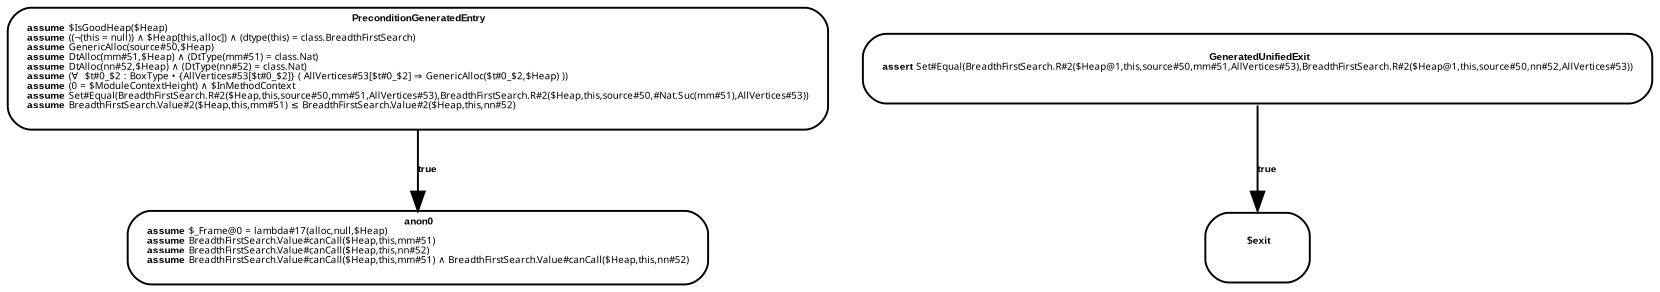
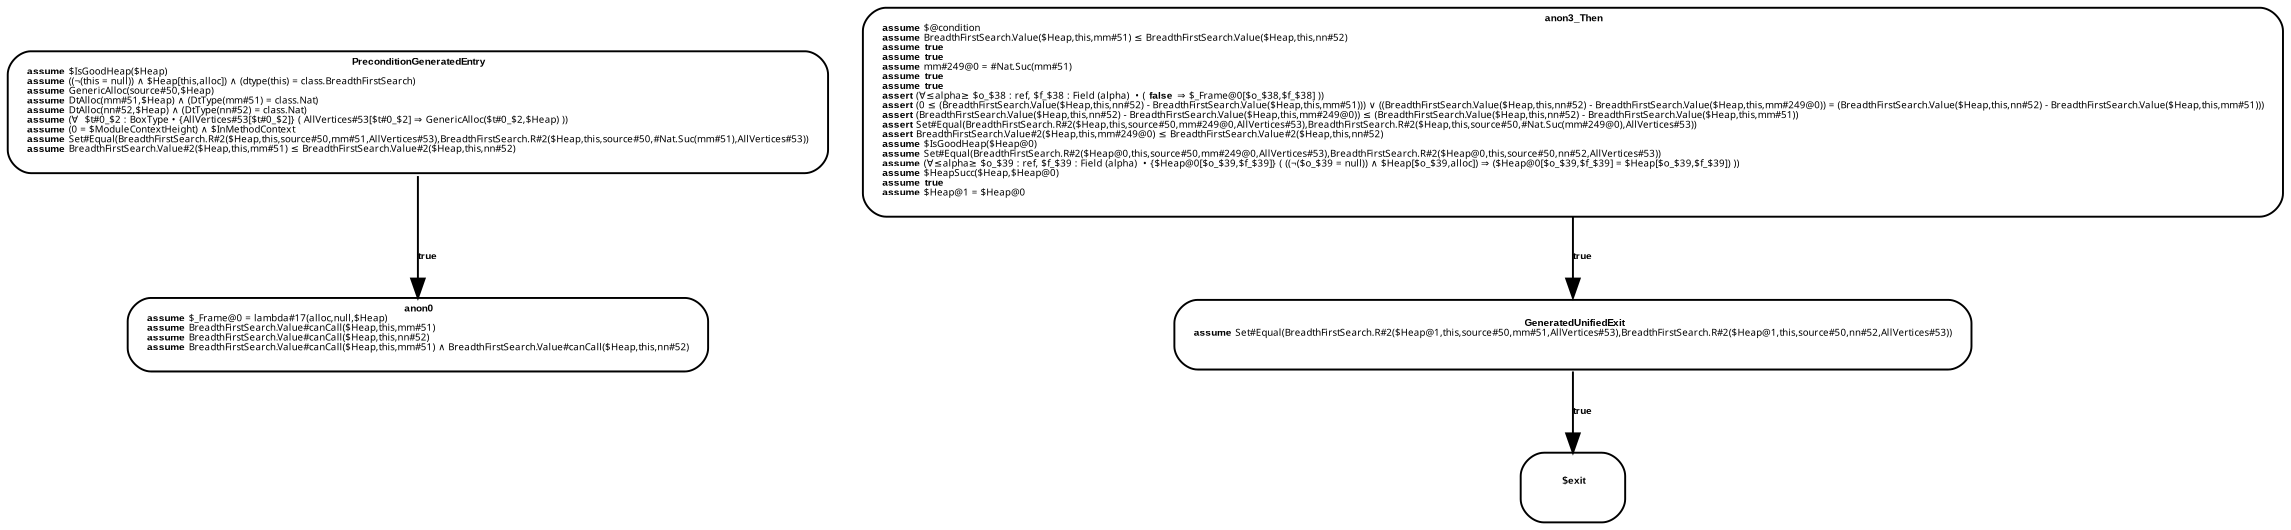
  digraph {
    fontname=Merriweather
    node [fontname=Merriweather fontsize=5 shape=box style=rounded]
    edge [fontname=Merriweather fontsize=5 headport=n tailport=s]
    n1 [label=<  		<FONT face="Arial Unicode MS"> 		<FONT face="Arial Bold">PreconditionGeneratedEntry</FONT>  <BR ALIGN="CENTER"/> 		<FONT face="Arial Bold">assume</FONT> $IsGoodHeap($Heap) <BR ALIGN="LEFT"/> 		<FONT face="Arial Bold">assume</FONT> ((&#172;(this = null)) &and; $Heap[this,alloc]) &and; (dtype(this) = class.BreadthFirstSearch) <BR ALIGN="LEFT"/> 		<FONT face="Arial Bold">assume</FONT> GenericAlloc(source#50,$Heap) <BR ALIGN="LEFT"/> 		<FONT face="Arial Bold">assume</FONT> DtAlloc(mm#51,$Heap) &and; (DtType(mm#51) = class.Nat) <BR ALIGN="LEFT"/> 		<FONT face="Arial Bold">assume</FONT> DtAlloc(nn#52,$Heap) &and; (DtType(nn#52) = class.Nat) <BR ALIGN="LEFT"/> 		<FONT face="Arial Bold">assume</FONT> (&forall;  $t#0_$2 : BoxType &bull; {AllVertices#53[$t#0_$2]} ( AllVertices#53[$t#0_$2] &rArr; GenericAlloc($t#0_$2,$Heap) )) <BR ALIGN="LEFT"/> 		<FONT face="Arial Bold">assume</FONT> (0 = $ModuleContextHeight) &and; $InMethodContext <BR ALIGN="LEFT"/> 		<FONT face="Arial Bold">assume</FONT> Set#Equal(BreadthFirstSearch.R#2($Heap,this,source#50,mm#51,AllVertices#53),BreadthFirstSearch.R#2($Heap,this,source#50,#Nat.Suc(mm#51),AllVertices#53)) <BR ALIGN="LEFT"/> 		<FONT face="Arial Bold">assume</FONT> BreadthFirstSearch.Value#2($Heap,this,mm#51) &le; BreadthFirstSearch.Value#2($Heap,this,nn#52) <BR ALIGN="LEFT"/> 		</FONT> 	>]
    n2 [label=<  		<FONT face="Arial Unicode MS"> 		<FONT face="Arial Bold">anon0</FONT>  <BR ALIGN="CENTER"/> 		<FONT face="Arial Bold">assume</FONT> $_Frame@0 = lambda#17(alloc,null,$Heap) <BR ALIGN="LEFT"/> 		<FONT face="Arial Bold">assume</FONT> BreadthFirstSearch.Value#canCall($Heap,this,mm#51) <BR ALIGN="LEFT"/> 		<FONT face="Arial Bold">assume</FONT> BreadthFirstSearch.Value#canCall($Heap,this,nn#52) <BR ALIGN="LEFT"/> 		<FONT face="Arial Bold">assume</FONT> BreadthFirstSearch.Value#canCall($Heap,this,mm#51) &and; BreadthFirstSearch.Value#canCall($Heap,this,nn#52) <BR ALIGN="LEFT"/> 		</FONT> 	>]
    n3 [label=<  		<FONT face="Arial Unicode MS"> 		<FONT face="Arial Bold">$exit</FONT>  <BR ALIGN="CENTER"/> 		</FONT> 	>]
-   n5 [label=<  		<FONT face="Arial Unicode MS"> 		<FONT face="Arial Bold">GeneratedUnifiedExit</FONT>  <BR ALIGN="CENTER"/> 		<FONT face="Arial Bold">assert</FONT> Set#Equal(BreadthFirstSearch.R#2($Heap@1,this,source#50,mm#51,AllVertices#53),BreadthFirstSearch.R#2($Heap@1,this,source#50,nn#52,AllVertices#53)) <BR ALIGN="LEFT"/> 		</FONT> 	>]
+   n4 [label=<  		<FONT face="Arial Unicode MS"> 		<FONT face="Arial Bold">anon3_Then</FONT>  <BR ALIGN="CENTER"/> 		<FONT face="Arial Bold">assume</FONT> $@condition <BR ALIGN="LEFT"/> 		<FONT face="Arial Bold">assume</FONT> BreadthFirstSearch.Value($Heap,this,mm#51) &le; BreadthFirstSearch.Value($Heap,this,nn#52) <BR ALIGN="LEFT"/> 		<FONT face="Arial Bold">assume</FONT> <FONT face="Arial Bold">true</FONT> <BR ALIGN="LEFT"/> 		<FONT face="Arial Bold">assume</FONT> <FONT face="Arial Bold">true</FONT> <BR ALIGN="LEFT"/> 		<FONT face="Arial Bold">assume</FONT> mm#249@0 = #Nat.Suc(mm#51) <BR ALIGN="LEFT"/> 		<FONT face="Arial Bold">assume</FONT> <FONT face="Arial Bold">true</FONT> <BR ALIGN="LEFT"/> 		<FONT face="Arial Bold">assume</FONT> <FONT face="Arial Bold">true</FONT> <BR ALIGN="LEFT"/> 		<FONT face="Arial Bold">assert</FONT> (&forall;&le;alpha&ge; $o_$38 : ref, $f_$38 : Field (alpha)  &bull; ( <FONT face="Arial Bold">false</FONT> &rArr; $_Frame@0[$o_$38,$f_$38] )) <BR ALIGN="LEFT"/> 		<FONT face="Arial Bold">assert</FONT> (0 &le; (BreadthFirstSearch.Value($Heap,this,nn#52) - BreadthFirstSearch.Value($Heap,this,mm#51))) &or; ((BreadthFirstSearch.Value($Heap,this,nn#52) - BreadthFirstSearch.Value($Heap,this,mm#249@0)) = (BreadthFirstSearch.Value($Heap,this,nn#52) - BreadthFirstSearch.Value($Heap,this,mm#51))) <BR ALIGN="LEFT"/> 		<FONT face="Arial Bold">assert</FONT> (BreadthFirstSearch.Value($Heap,this,nn#52) - BreadthFirstSearch.Value($Heap,this,mm#249@0)) &le; (BreadthFirstSearch.Value($Heap,this,nn#52) - BreadthFirstSearch.Value($Heap,this,mm#51)) <BR ALIGN="LEFT"/> 		<FONT face="Arial Bold">assert</FONT> Set#Equal(BreadthFirstSearch.R#2($Heap,this,source#50,mm#249@0,AllVertices#53),BreadthFirstSearch.R#2($Heap,this,source#50,#Nat.Suc(mm#249@0),AllVertices#53)) <BR ALIGN="LEFT"/> 		<FONT face="Arial Bold">assert</FONT> BreadthFirstSearch.Value#2($Heap,this,mm#249@0) &le; BreadthFirstSearch.Value#2($Heap,this,nn#52) <BR ALIGN="LEFT"/> 		<FONT face="Arial Bold">assume</FONT> $IsGoodHeap($Heap@0) <BR ALIGN="LEFT"/> 		<FONT face="Arial Bold">assume</FONT> Set#Equal(BreadthFirstSearch.R#2($Heap@0,this,source#50,mm#249@0,AllVertices#53),BreadthFirstSearch.R#2($Heap@0,this,source#50,nn#52,AllVertices#53)) <BR ALIGN="LEFT"/> 		<FONT face="Arial Bold">assume</FONT> (&forall;&le;alpha&ge; $o_$39 : ref, $f_$39 : Field (alpha)  &bull; {$Heap@0[$o_$39,$f_$39]} ( ((&#172;($o_$39 = null)) &and; $Heap[$o_$39,alloc]) &rArr; ($Heap@0[$o_$39,$f_$39] = $Heap[$o_$39,$f_$39]) )) <BR ALIGN="LEFT"/> 		<FONT face="Arial Bold">assume</FONT> $HeapSucc($Heap,$Heap@0) <BR ALIGN="LEFT"/> 		<FONT face="Arial Bold">assume</FONT> <FONT face="Arial Bold">true</FONT> <BR ALIGN="LEFT"/> 		<FONT face="Arial Bold">assume</FONT> $Heap@1 = $Heap@0 <BR ALIGN="LEFT"/> 		</FONT> 	>]
+   n5 [label=<  		<FONT face="Arial Unicode MS"> 		<FONT face="Arial Bold">GeneratedUnifiedExit</FONT>  <BR ALIGN="CENTER"/> 		<FONT face="Arial Bold">assume</FONT> Set#Equal(BreadthFirstSearch.R#2($Heap@1,this,source#50,mm#51,AllVertices#53),BreadthFirstSearch.R#2($Heap@1,this,source#50,nn#52,AllVertices#53)) <BR ALIGN="LEFT"/> 		</FONT> 	>]
    n1 -> n2 [label=<<FONT face="Arial Unicode MS"><FONT face="Arial Bold">true</FONT></FONT>>]
+   n4 -> n5 [label=<<FONT face="Arial Unicode MS"><FONT face="Arial Bold">true</FONT></FONT>>]
    n5 -> n3 [label=<<FONT face="Arial Unicode MS"><FONT face="Arial Bold">true</FONT></FONT>>]
  }
